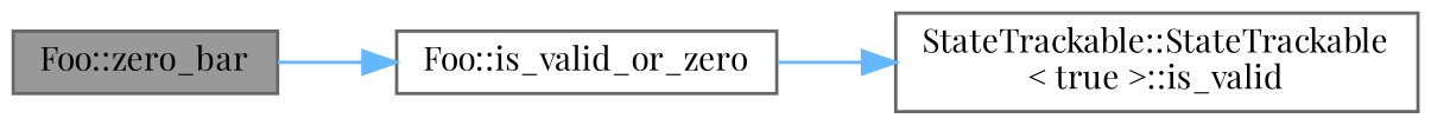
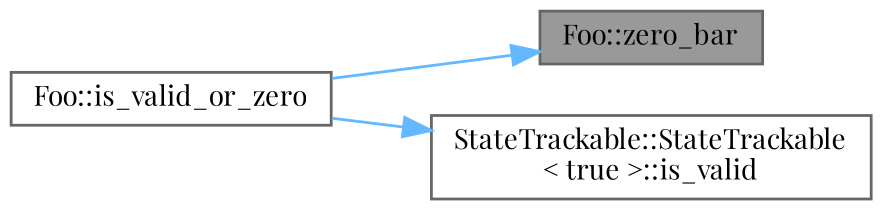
  digraph {
    fontname="Playfair Display"
    rankdir=LR
    node [color=grey40 fillcolor=white fontname="Playfair Display" fontsize=10 shape=box style=filled]
    edge [color=steelblue1 fontname="Playfair Display" fontsize=10 labelfontname=Helvetica labelfontsize=10 style=solid]
    n1 [color=gray40 fillcolor=grey60 fontcolor=black height=0.2 label="Foo::zero_bar" width=0.4]
    n2 [height=0.2 label="Foo::is_valid_or_zero" width=0.4]
    n3 [height=0.2 label="StateTrackable::StateTrackable\l\< true \>::is_valid" width=0.4]
-   n1 -> n2
+   n2 -> n1
    n2 -> n3
  }
